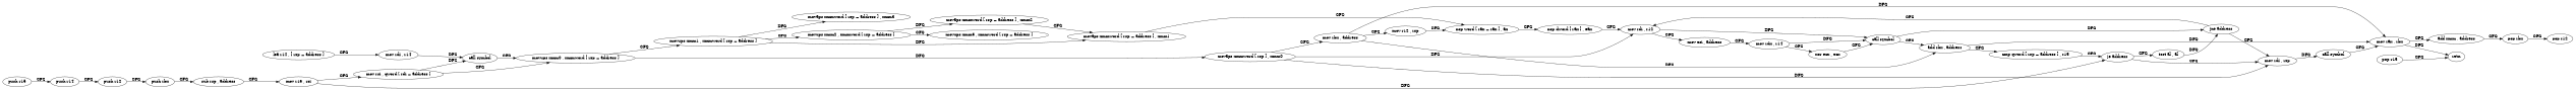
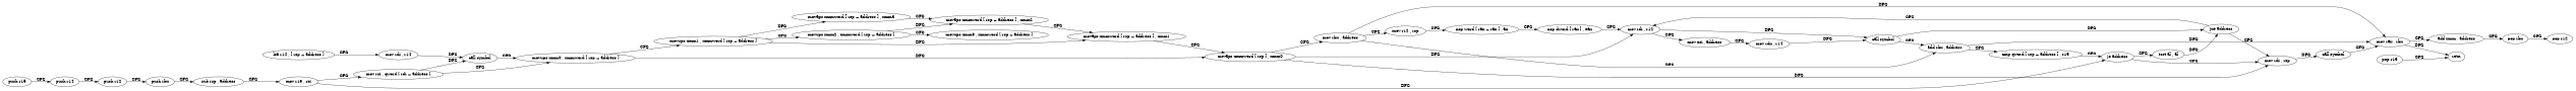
  digraph {
    rankdir=LR
    n1 [label="push r15"]
    n2 [label="push r14"]
    n3 [label="push r12"]
    n4 [label="push rbx"]
    n5 [label="sub rsp , address"]
    n6 [label="mov r15 , rsi"]
    n7 [label="mov rsi , qword [ rdi + address ]"]
    n8 [label="je address"]
    n9 [label="call symbol"]
    n10 [label="movups xmm0 , xmmword [ rsp + address ]"]
    n11 [label="mov rdi , rsp"]
    n12 [label="test al , al"]
    n13 [label="lea r14 , [ rsp + address ]"]
    n14 [label="mov rdi , r14"]
    n15 [label="movups xmm1 , xmmword [ rsp + address ]"]
    n16 [label="movaps xmmword [ rsp ] , xmm0"]
    n17 [label="movups xmm2 , xmmword [ rsp + address ]"]
    n18 [label="movaps xmmword [ rsp + address ] , xmm1"]
    n19 [label="movaps xmmword [ rsp + address ] , xmm3"]
    n20 [label="mov rbx , address"]
    n21 [label="mov rdi , r12"]
    n22 [label="movups xmm3 , xmmword [ rsp + address ]"]
    n23 [label="movaps xmmword [ rsp + address ] , xmm2"]
    n24 [label="mov r12 , rsp"]
    n25 [label="mov rax , rbx"]
    n26 [label="add rbx , address"]
    n27 [label="mov esi , address"]
    n28 [label="call symbol"]
    n29 [label="call symbol"]
    n30 [label="nop word [ rax + rax ] , ax"]
    n31 [label="add xmm , address"]
    n32 [label=retn]
    n33 [label="cmp qword [ rsp + address ] , r15"]
    n34 [label="nop dword [ rax ] , eax"]
    n35 [label="mov rdx , r14"]
    n36 [label="jne address"]
    n37 [label="pop rbx"]
    n38 [label="pop r12"]
    n39 [label="pop r15"]
-   n40 [label="xor ecx , ecx"]
    n1 -> n2 [label=CFG]
    n2 -> n3 [label=CFG]
    n3 -> n4 [label=CFG]
    n4 -> n5 [label=CFG]
    n5 -> n6 [label=CFG]
    n6 -> n7 [label=CFG]
    n6 -> n8 [label=DFG]
    n7 -> n9 [label=DFG]
    n7 -> n10 [label=CFG]
    n8 -> n11 [label=CFG]
    n8 -> n12 [label=CFG]
    n9 -> n10 [label=CFG]
    n10 -> n15 [label=CFG]
    n10 -> n16 [label=DFG]
    n11 -> n29 [label=DFG]
    n12 -> n36 [label=DFG]
    n13 -> n14 [label=CFG]
    n14 -> n9 [label=DFG]
    n15 -> n17 [label=CFG]
    n15 -> n18 [label=DFG]
    n15 -> n19 [label=DFG]
    n16 -> n11 [label=DFG]
    n16 -> n20 [label=CFG]
    n16 -> n21 [label=DFG]
    n17 -> n22 [label=CFG]
    n17 -> n23 [label=DFG]
-   n18 -> n30 [label=CFG]
+   n18 -> n16 [label=CFG]
+   n19 -> n23 [label=CFG]
    n20 -> n24 [label=CFG]
    n20 -> n25 [label=DFG]
    n20 -> n26 [label=DFG]
    n21 -> n27 [label=CFG]
    n21 -> n28 [label=DFG]
    n23 -> n18 [label=CFG]
    n24 -> n30 [label=CFG]
    n25 -> n31 [label=CFG]
    n25 -> n32 [label=DFG]
    n26 -> n25 [label=DFG]
    n26 -> n33 [label=CFG]
    n27 -> n35 [label=CFG]
    n28 -> n26 [label=CFG]
    n28 -> n36 [label=DFG]
    n29 -> n25 [label=CFG]
    n30 -> n34 [label=CFG]
    n31 -> n37 [label=CFG]
    n33 -> n8 [label=CFG]
    n34 -> n21 [label=CFG]
    n35 -> n28 [label=DFG]
-   n35 -> n40 [label=CFG]
    n36 -> n11 [label=CFG]
    n36 -> n21 [label=CFG]
    n37 -> n38 [label=CFG]
    n39 -> n32 [label=CFG]
-   n40 -> n28 [label=CFG]
  }
